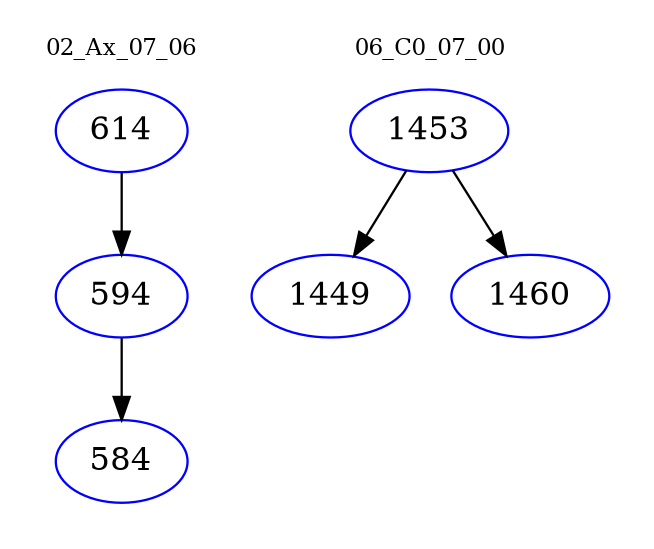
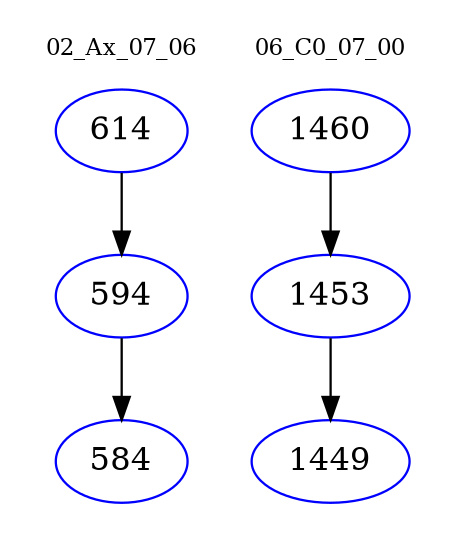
  digraph {
    node [color=blue]
    edge [color=black]
    n1 [label=594]
    n2 [label=584]
    n3 [label=614]
    n4 [label=1453]
    n5 [label=1449]
    n6 [label=1460]
    subgraph cluster_1 {
      color=white
      fontsize=10
      label="02_Ax_07_06"
      n1
      n2
      n3
    }
    subgraph cluster_2 {
      color=white
      fontsize=10
      label="06_C0_07_00"
      n4
      n5
      n6
    }
    n1 -> n2
    n3 -> n1
    n4 -> n5
-   n4 -> n6
+   n6 -> n4
  }
